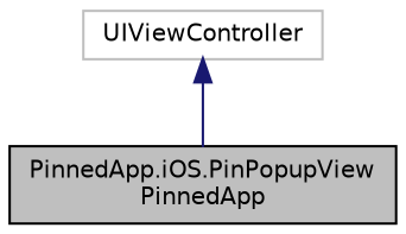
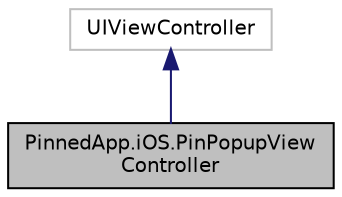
  digraph {
    node [fontname=Helvetica fontsize=10 shape=record style=filled]
-   n1 [color=black fillcolor=grey75 fontcolor=black height=0.2 label="PinnedApp.iOS.PinPopupView\lPinnedApp" width=0.4]
+   n1 [color=black fillcolor=grey75 fontcolor=black height=0.2 label="PinnedApp.iOS.PinPopupView\lController" width=0.4]
    n2 [color=grey75 fillcolor=white height=0.2 label=UIViewController width=0.4]
    n2 -> n1 [color=midnightblue dir=back fontname=Helvetica fontsize=10 labelfontname=Helvetica labelfontsize=10 style=solid]
  }
